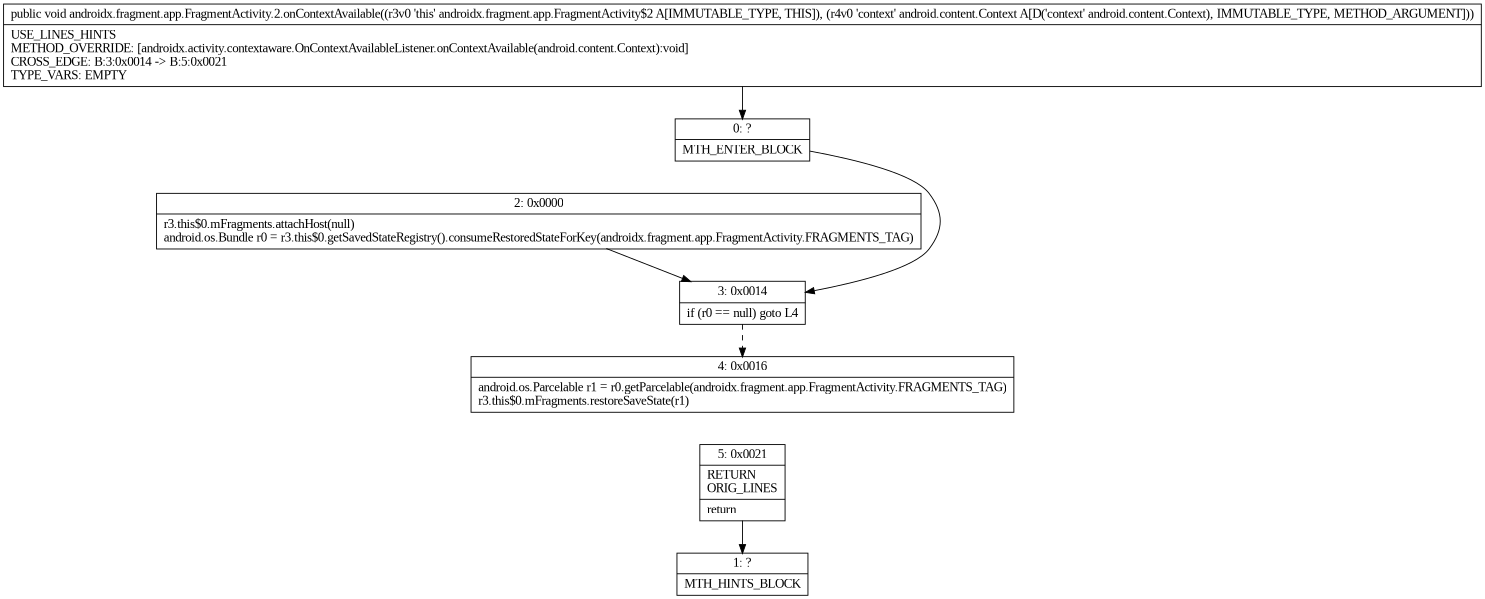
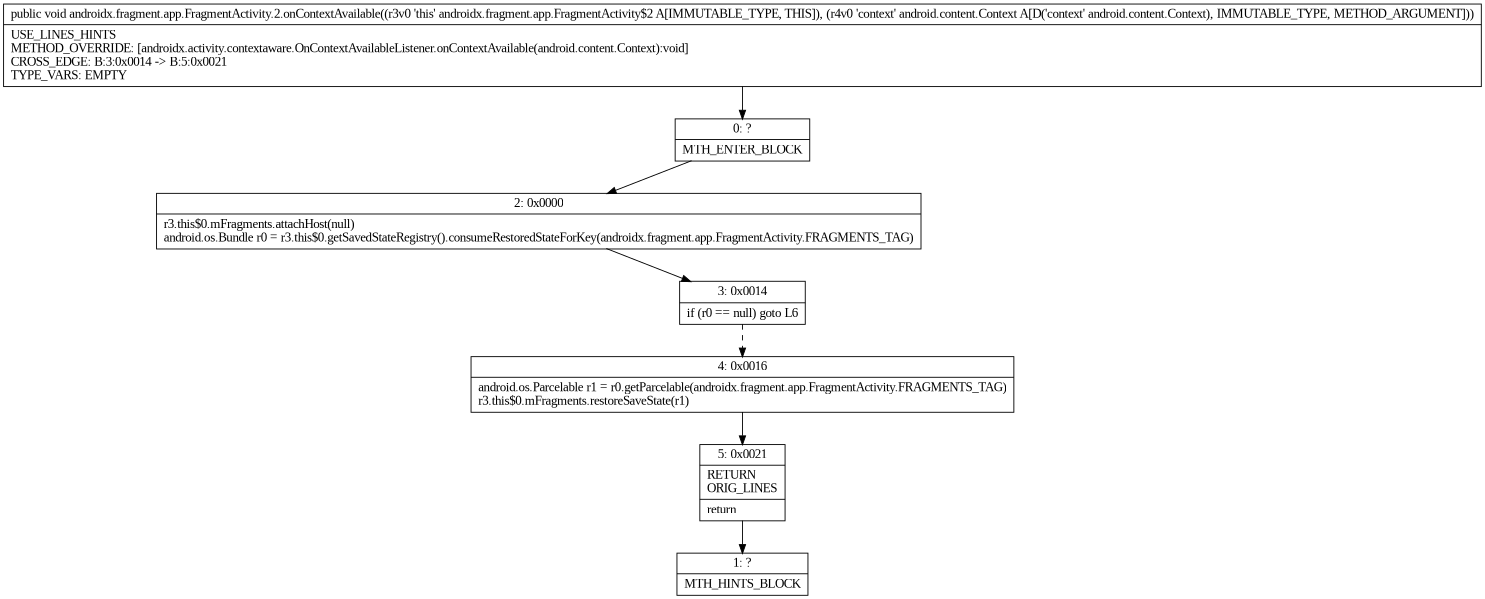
  digraph {
    fontname="Liberation Serif"
    node [fontname="Liberation Serif" shape=record]
    edge [fontname="Liberation Serif"]
    n1 [label="{0\:\ ?|MTH_ENTER_BLOCK\l}"]
    n2 [label="{2\:\ 0x0000|r3.this$0.mFragments.attachHost(null)\landroid.os.Bundle r0 = r3.this$0.getSavedStateRegistry().consumeRestoredStateForKey(androidx.fragment.app.FragmentActivity.FRAGMENTS_TAG)\l}"]
-   n3 [label="{3\:\ 0x0014|if (r0 == null) goto L4\l}"]
+   n3 [label="{3\:\ 0x0014|if (r0 == null) goto L6\l}"]
    n4 [label="{4\:\ 0x0016|android.os.Parcelable r1 = r0.getParcelable(androidx.fragment.app.FragmentActivity.FRAGMENTS_TAG)\lr3.this$0.mFragments.restoreSaveState(r1)\l}"]
    n5 [label="{5\:\ 0x0021|RETURN\lORIG_LINES\l|return\l}"]
    n6 [label="{1\:\ ?|MTH_HINTS_BLOCK\l}"]
    n7 [label="{public void androidx.fragment.app.FragmentActivity.2.onContextAvailable((r3v0 'this' androidx.fragment.app.FragmentActivity$2 A[IMMUTABLE_TYPE, THIS]), (r4v0 'context' android.content.Context A[D('context' android.content.Context), IMMUTABLE_TYPE, METHOD_ARGUMENT]))  | USE_LINES_HINTS\lMETHOD_OVERRIDE: [androidx.activity.contextaware.OnContextAvailableListener.onContextAvailable(android.content.Context):void]\lCROSS_EDGE: B:3:0x0014 \-\> B:5:0x0021\lTYPE_VARS: EMPTY\l}"]
-   n1 -> n3
+   n1 -> n2
    n2 -> n3
    n3 -> n4 [style=dashed]
+   n4 -> n5
    n5 -> n6
    n7 -> n1
  }
